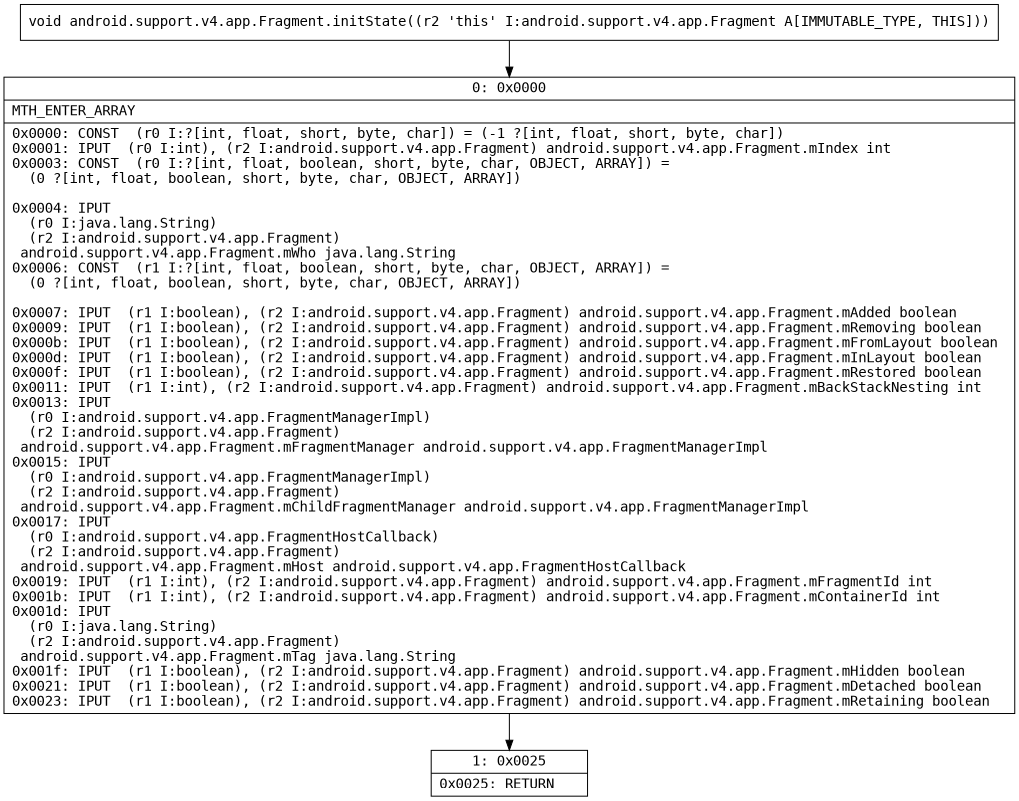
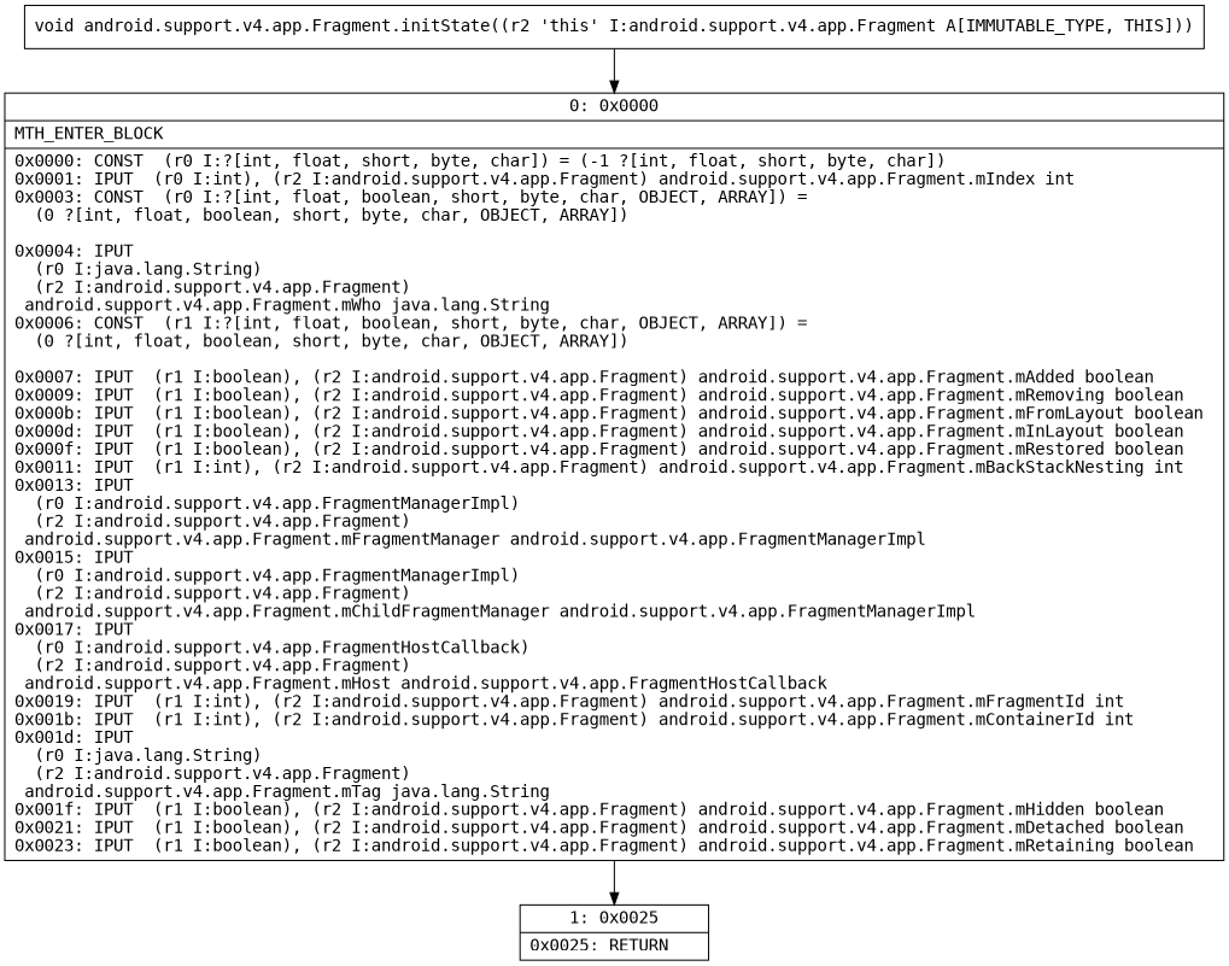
  digraph {
    fontname="DejaVu Sans Mono"
    node [shape=record fontname="DejaVu Sans Mono"]
    edge [fontname="DejaVu Sans Mono"]
-   n1 [label="{0\:\ 0x0000|MTH_ENTER_ARRAY\l|0x0000: CONST  (r0 I:?[int, float, short, byte, char]) = (\-1 ?[int, float, short, byte, char]) \l0x0001: IPUT  (r0 I:int), (r2 I:android.support.v4.app.Fragment) android.support.v4.app.Fragment.mIndex int \l0x0003: CONST  (r0 I:?[int, float, boolean, short, byte, char, OBJECT, ARRAY]) = \l  (0 ?[int, float, boolean, short, byte, char, OBJECT, ARRAY])\l \l0x0004: IPUT  \l  (r0 I:java.lang.String)\l  (r2 I:android.support.v4.app.Fragment)\l android.support.v4.app.Fragment.mWho java.lang.String \l0x0006: CONST  (r1 I:?[int, float, boolean, short, byte, char, OBJECT, ARRAY]) = \l  (0 ?[int, float, boolean, short, byte, char, OBJECT, ARRAY])\l \l0x0007: IPUT  (r1 I:boolean), (r2 I:android.support.v4.app.Fragment) android.support.v4.app.Fragment.mAdded boolean \l0x0009: IPUT  (r1 I:boolean), (r2 I:android.support.v4.app.Fragment) android.support.v4.app.Fragment.mRemoving boolean \l0x000b: IPUT  (r1 I:boolean), (r2 I:android.support.v4.app.Fragment) android.support.v4.app.Fragment.mFromLayout boolean \l0x000d: IPUT  (r1 I:boolean), (r2 I:android.support.v4.app.Fragment) android.support.v4.app.Fragment.mInLayout boolean \l0x000f: IPUT  (r1 I:boolean), (r2 I:android.support.v4.app.Fragment) android.support.v4.app.Fragment.mRestored boolean \l0x0011: IPUT  (r1 I:int), (r2 I:android.support.v4.app.Fragment) android.support.v4.app.Fragment.mBackStackNesting int \l0x0013: IPUT  \l  (r0 I:android.support.v4.app.FragmentManagerImpl)\l  (r2 I:android.support.v4.app.Fragment)\l android.support.v4.app.Fragment.mFragmentManager android.support.v4.app.FragmentManagerImpl \l0x0015: IPUT  \l  (r0 I:android.support.v4.app.FragmentManagerImpl)\l  (r2 I:android.support.v4.app.Fragment)\l android.support.v4.app.Fragment.mChildFragmentManager android.support.v4.app.FragmentManagerImpl \l0x0017: IPUT  \l  (r0 I:android.support.v4.app.FragmentHostCallback)\l  (r2 I:android.support.v4.app.Fragment)\l android.support.v4.app.Fragment.mHost android.support.v4.app.FragmentHostCallback \l0x0019: IPUT  (r1 I:int), (r2 I:android.support.v4.app.Fragment) android.support.v4.app.Fragment.mFragmentId int \l0x001b: IPUT  (r1 I:int), (r2 I:android.support.v4.app.Fragment) android.support.v4.app.Fragment.mContainerId int \l0x001d: IPUT  \l  (r0 I:java.lang.String)\l  (r2 I:android.support.v4.app.Fragment)\l android.support.v4.app.Fragment.mTag java.lang.String \l0x001f: IPUT  (r1 I:boolean), (r2 I:android.support.v4.app.Fragment) android.support.v4.app.Fragment.mHidden boolean \l0x0021: IPUT  (r1 I:boolean), (r2 I:android.support.v4.app.Fragment) android.support.v4.app.Fragment.mDetached boolean \l0x0023: IPUT  (r1 I:boolean), (r2 I:android.support.v4.app.Fragment) android.support.v4.app.Fragment.mRetaining boolean \l}"]
+   n1 [label="{0\:\ 0x0000|MTH_ENTER_BLOCK\l|0x0000: CONST  (r0 I:?[int, float, short, byte, char]) = (\-1 ?[int, float, short, byte, char]) \l0x0001: IPUT  (r0 I:int), (r2 I:android.support.v4.app.Fragment) android.support.v4.app.Fragment.mIndex int \l0x0003: CONST  (r0 I:?[int, float, boolean, short, byte, char, OBJECT, ARRAY]) = \l  (0 ?[int, float, boolean, short, byte, char, OBJECT, ARRAY])\l \l0x0004: IPUT  \l  (r0 I:java.lang.String)\l  (r2 I:android.support.v4.app.Fragment)\l android.support.v4.app.Fragment.mWho java.lang.String \l0x0006: CONST  (r1 I:?[int, float, boolean, short, byte, char, OBJECT, ARRAY]) = \l  (0 ?[int, float, boolean, short, byte, char, OBJECT, ARRAY])\l \l0x0007: IPUT  (r1 I:boolean), (r2 I:android.support.v4.app.Fragment) android.support.v4.app.Fragment.mAdded boolean \l0x0009: IPUT  (r1 I:boolean), (r2 I:android.support.v4.app.Fragment) android.support.v4.app.Fragment.mRemoving boolean \l0x000b: IPUT  (r1 I:boolean), (r2 I:android.support.v4.app.Fragment) android.support.v4.app.Fragment.mFromLayout boolean \l0x000d: IPUT  (r1 I:boolean), (r2 I:android.support.v4.app.Fragment) android.support.v4.app.Fragment.mInLayout boolean \l0x000f: IPUT  (r1 I:boolean), (r2 I:android.support.v4.app.Fragment) android.support.v4.app.Fragment.mRestored boolean \l0x0011: IPUT  (r1 I:int), (r2 I:android.support.v4.app.Fragment) android.support.v4.app.Fragment.mBackStackNesting int \l0x0013: IPUT  \l  (r0 I:android.support.v4.app.FragmentManagerImpl)\l  (r2 I:android.support.v4.app.Fragment)\l android.support.v4.app.Fragment.mFragmentManager android.support.v4.app.FragmentManagerImpl \l0x0015: IPUT  \l  (r0 I:android.support.v4.app.FragmentManagerImpl)\l  (r2 I:android.support.v4.app.Fragment)\l android.support.v4.app.Fragment.mChildFragmentManager android.support.v4.app.FragmentManagerImpl \l0x0017: IPUT  \l  (r0 I:android.support.v4.app.FragmentHostCallback)\l  (r2 I:android.support.v4.app.Fragment)\l android.support.v4.app.Fragment.mHost android.support.v4.app.FragmentHostCallback \l0x0019: IPUT  (r1 I:int), (r2 I:android.support.v4.app.Fragment) android.support.v4.app.Fragment.mFragmentId int \l0x001b: IPUT  (r1 I:int), (r2 I:android.support.v4.app.Fragment) android.support.v4.app.Fragment.mContainerId int \l0x001d: IPUT  \l  (r0 I:java.lang.String)\l  (r2 I:android.support.v4.app.Fragment)\l android.support.v4.app.Fragment.mTag java.lang.String \l0x001f: IPUT  (r1 I:boolean), (r2 I:android.support.v4.app.Fragment) android.support.v4.app.Fragment.mHidden boolean \l0x0021: IPUT  (r1 I:boolean), (r2 I:android.support.v4.app.Fragment) android.support.v4.app.Fragment.mDetached boolean \l0x0023: IPUT  (r1 I:boolean), (r2 I:android.support.v4.app.Fragment) android.support.v4.app.Fragment.mRetaining boolean \l}"]
    n2 [label="{1\:\ 0x0025|0x0025: RETURN   \l}"]
    n3 [label="{void android.support.v4.app.Fragment.initState((r2 'this' I:android.support.v4.app.Fragment A[IMMUTABLE_TYPE, THIS])) }"]
    n1 -> n2
    n3 -> n1
  }
